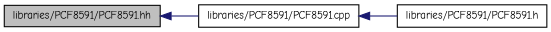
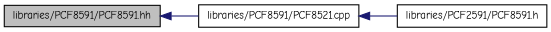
  digraph {
    fontname="Comic Neue"
    rankdir=LR
    node [color=black fillcolor=white fontname="Comic Neue" fontsize=10 shape=record style=filled]
    edge [color=midnightblue dir=back fontname="Comic Neue" fontsize=10 labelfontname=Helvetica labelfontsize=10 style=solid]
    n1 [fillcolor=grey75 fontcolor=black height=0.2 label="libraries/PCF8591/PCF8591.hh" width=0.4]
-   n2 [height=0.2 label="libraries/PCF8591/PCF8591.cpp" width=0.4]
-   n3 [height=0.2 label="libraries/PCF8591/PCF8591.h" width=0.4]
+   n2 [height=0.2 label="libraries/PCF8591/PCF8521.cpp" width=0.4]
+   n3 [height=0.2 label="libraries/PCF2591/PCF8591.h" width=0.4]
    n1 -> n2
    n2 -> n3
  }
